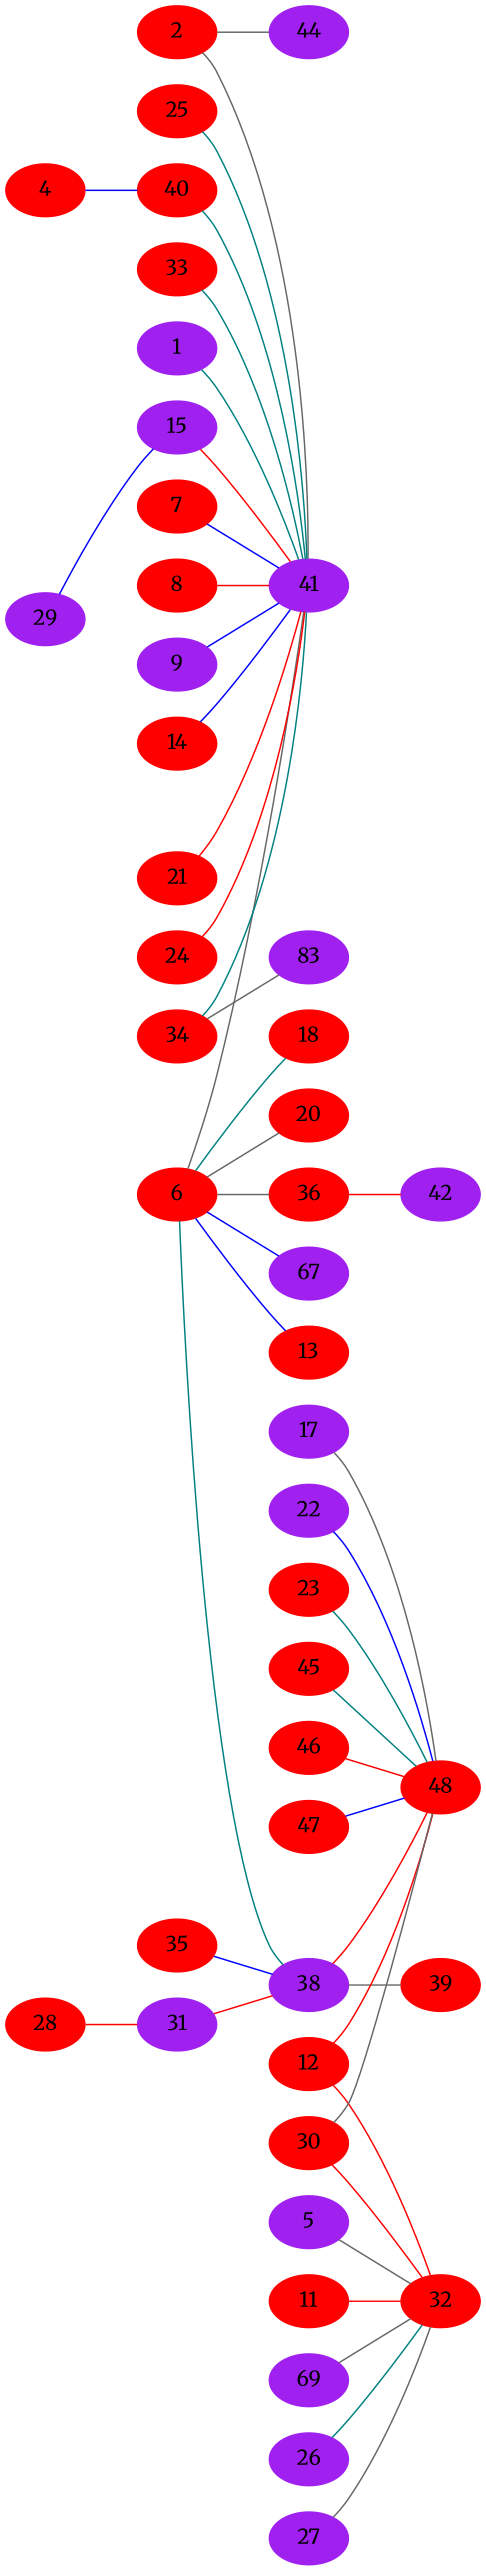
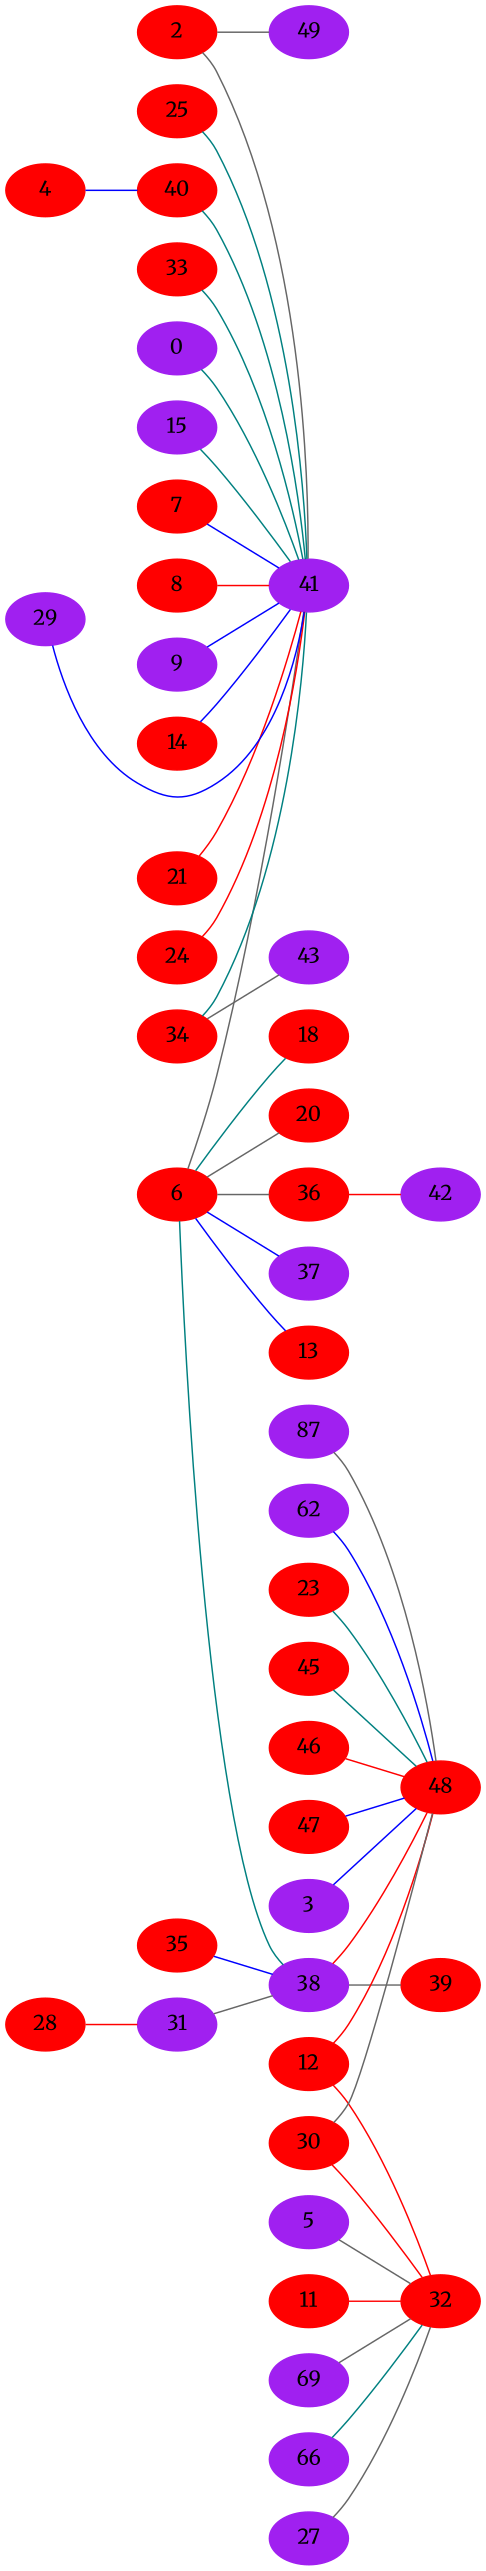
  graph {
    fontname=Merriweather
    rankdir=LR
    node [color=red fontname=Merriweather style=filled]
    edge [color=gray40 fontname=Merriweather weight=1.0]
-   1 [color=purple]
+   1 [color=purple label=0]
    41 [color=purple]
    2
-   44 [color=purple]
+   44 [color=purple label=49]
+   3 [color=purple]
    48
    4
    40
    5 [color=purple]
    32
    6
    13
    18
    20
    36
-   37 [color=purple label=67]
+   37 [color=purple]
    38 [color=purple]
    42 [color=purple]
    39
    7
    8
    9 [color=purple]
    11
    12
    14
    15 [color=purple]
-   17 [color=purple]
+   17 [color=purple label=87]
    n28 [color=purple label=69]
    21
-   22 [color=purple]
+   22 [color=purple label=62]
    23
    24
    25
-   26 [color=purple]
+   26 [color=purple label=66]
    27 [color=purple]
    31 [color=purple]
    28
    29 [color=purple]
    30
    33
    34
-   43 [color=purple label=83]
+   43 [color=purple]
    35
    45
    46
    47
    1 -- 41 [color=teal]
    2 -- 41
    2 -- 44
+   3 -- 48 [color=blue]
    4 -- 40 [color=blue]
    40 -- 41 [color=teal]
    5 -- 32
    6 -- 41
    6 -- 13 [color=blue]
    6 -- 18 [color=teal]
    6 -- 20
    6 -- 36
    6 -- 37 [color=blue]
    6 -- 38 [color=teal]
    36 -- 42 [color=red]
    38 -- 48 [color=red]
    38 -- 39
    7 -- 41 [color=blue]
    8 -- 41 [color=red]
    9 -- 41 [color=blue]
    11 -- 32 [color=red]
    12 -- 48 [color=red]
    12 -- 32 [color=red]
    14 -- 41 [color=blue]
-   15 -- 41 [color=red]
+   15 -- 41 [color=teal]
    17 -- 48
    n28 -- 32
    21 -- 41 [color=red]
    22 -- 48 [color=blue]
    23 -- 48 [color=teal]
    24 -- 41 [color=red]
    25 -- 41 [color=teal]
    26 -- 32 [color=teal]
    27 -- 32
-   31 -- 38 [color=red]
+   31 -- 38
    28 -- 31 [color=red]
-   29 -- 15 [color=blue]
+   29 -- 41 [color=blue]
    30 -- 48
    30 -- 32 [color=red]
    33 -- 41 [color=teal]
    34 -- 41 [color=teal]
    34 -- 43
    35 -- 38 [color=blue]
    45 -- 48 [color=teal]
    46 -- 48 [color=red]
    47 -- 48 [color=blue]
  }
